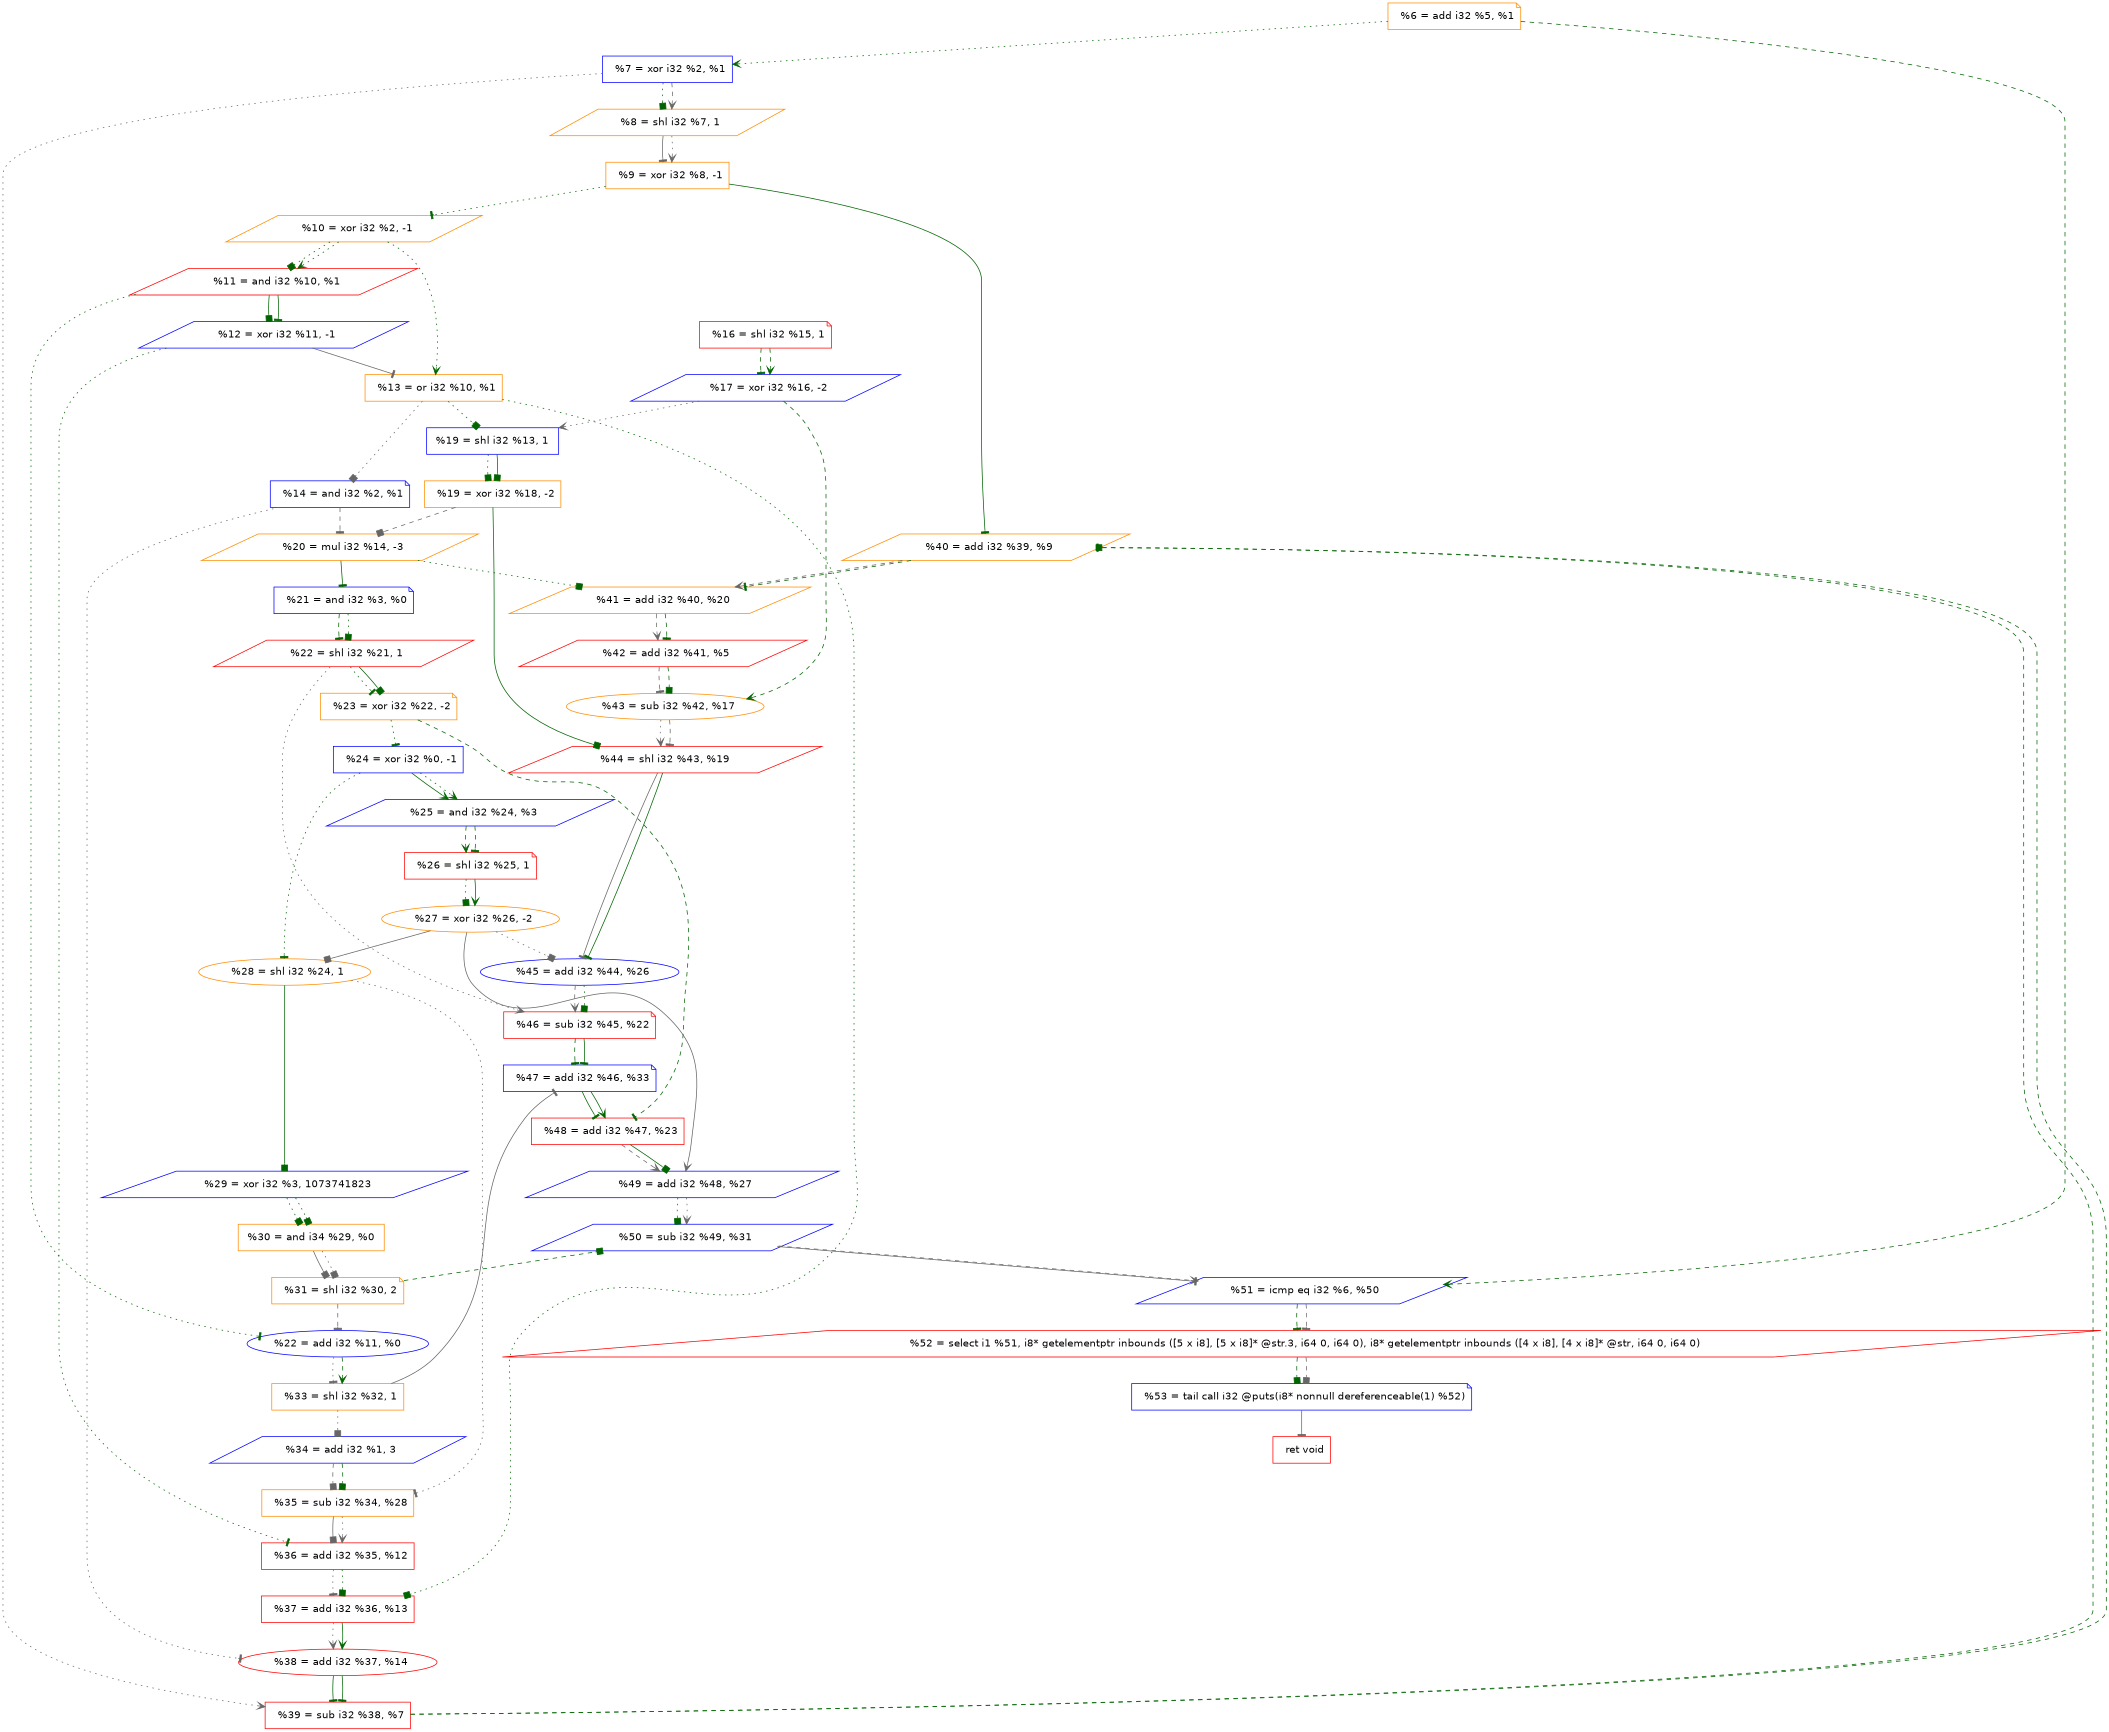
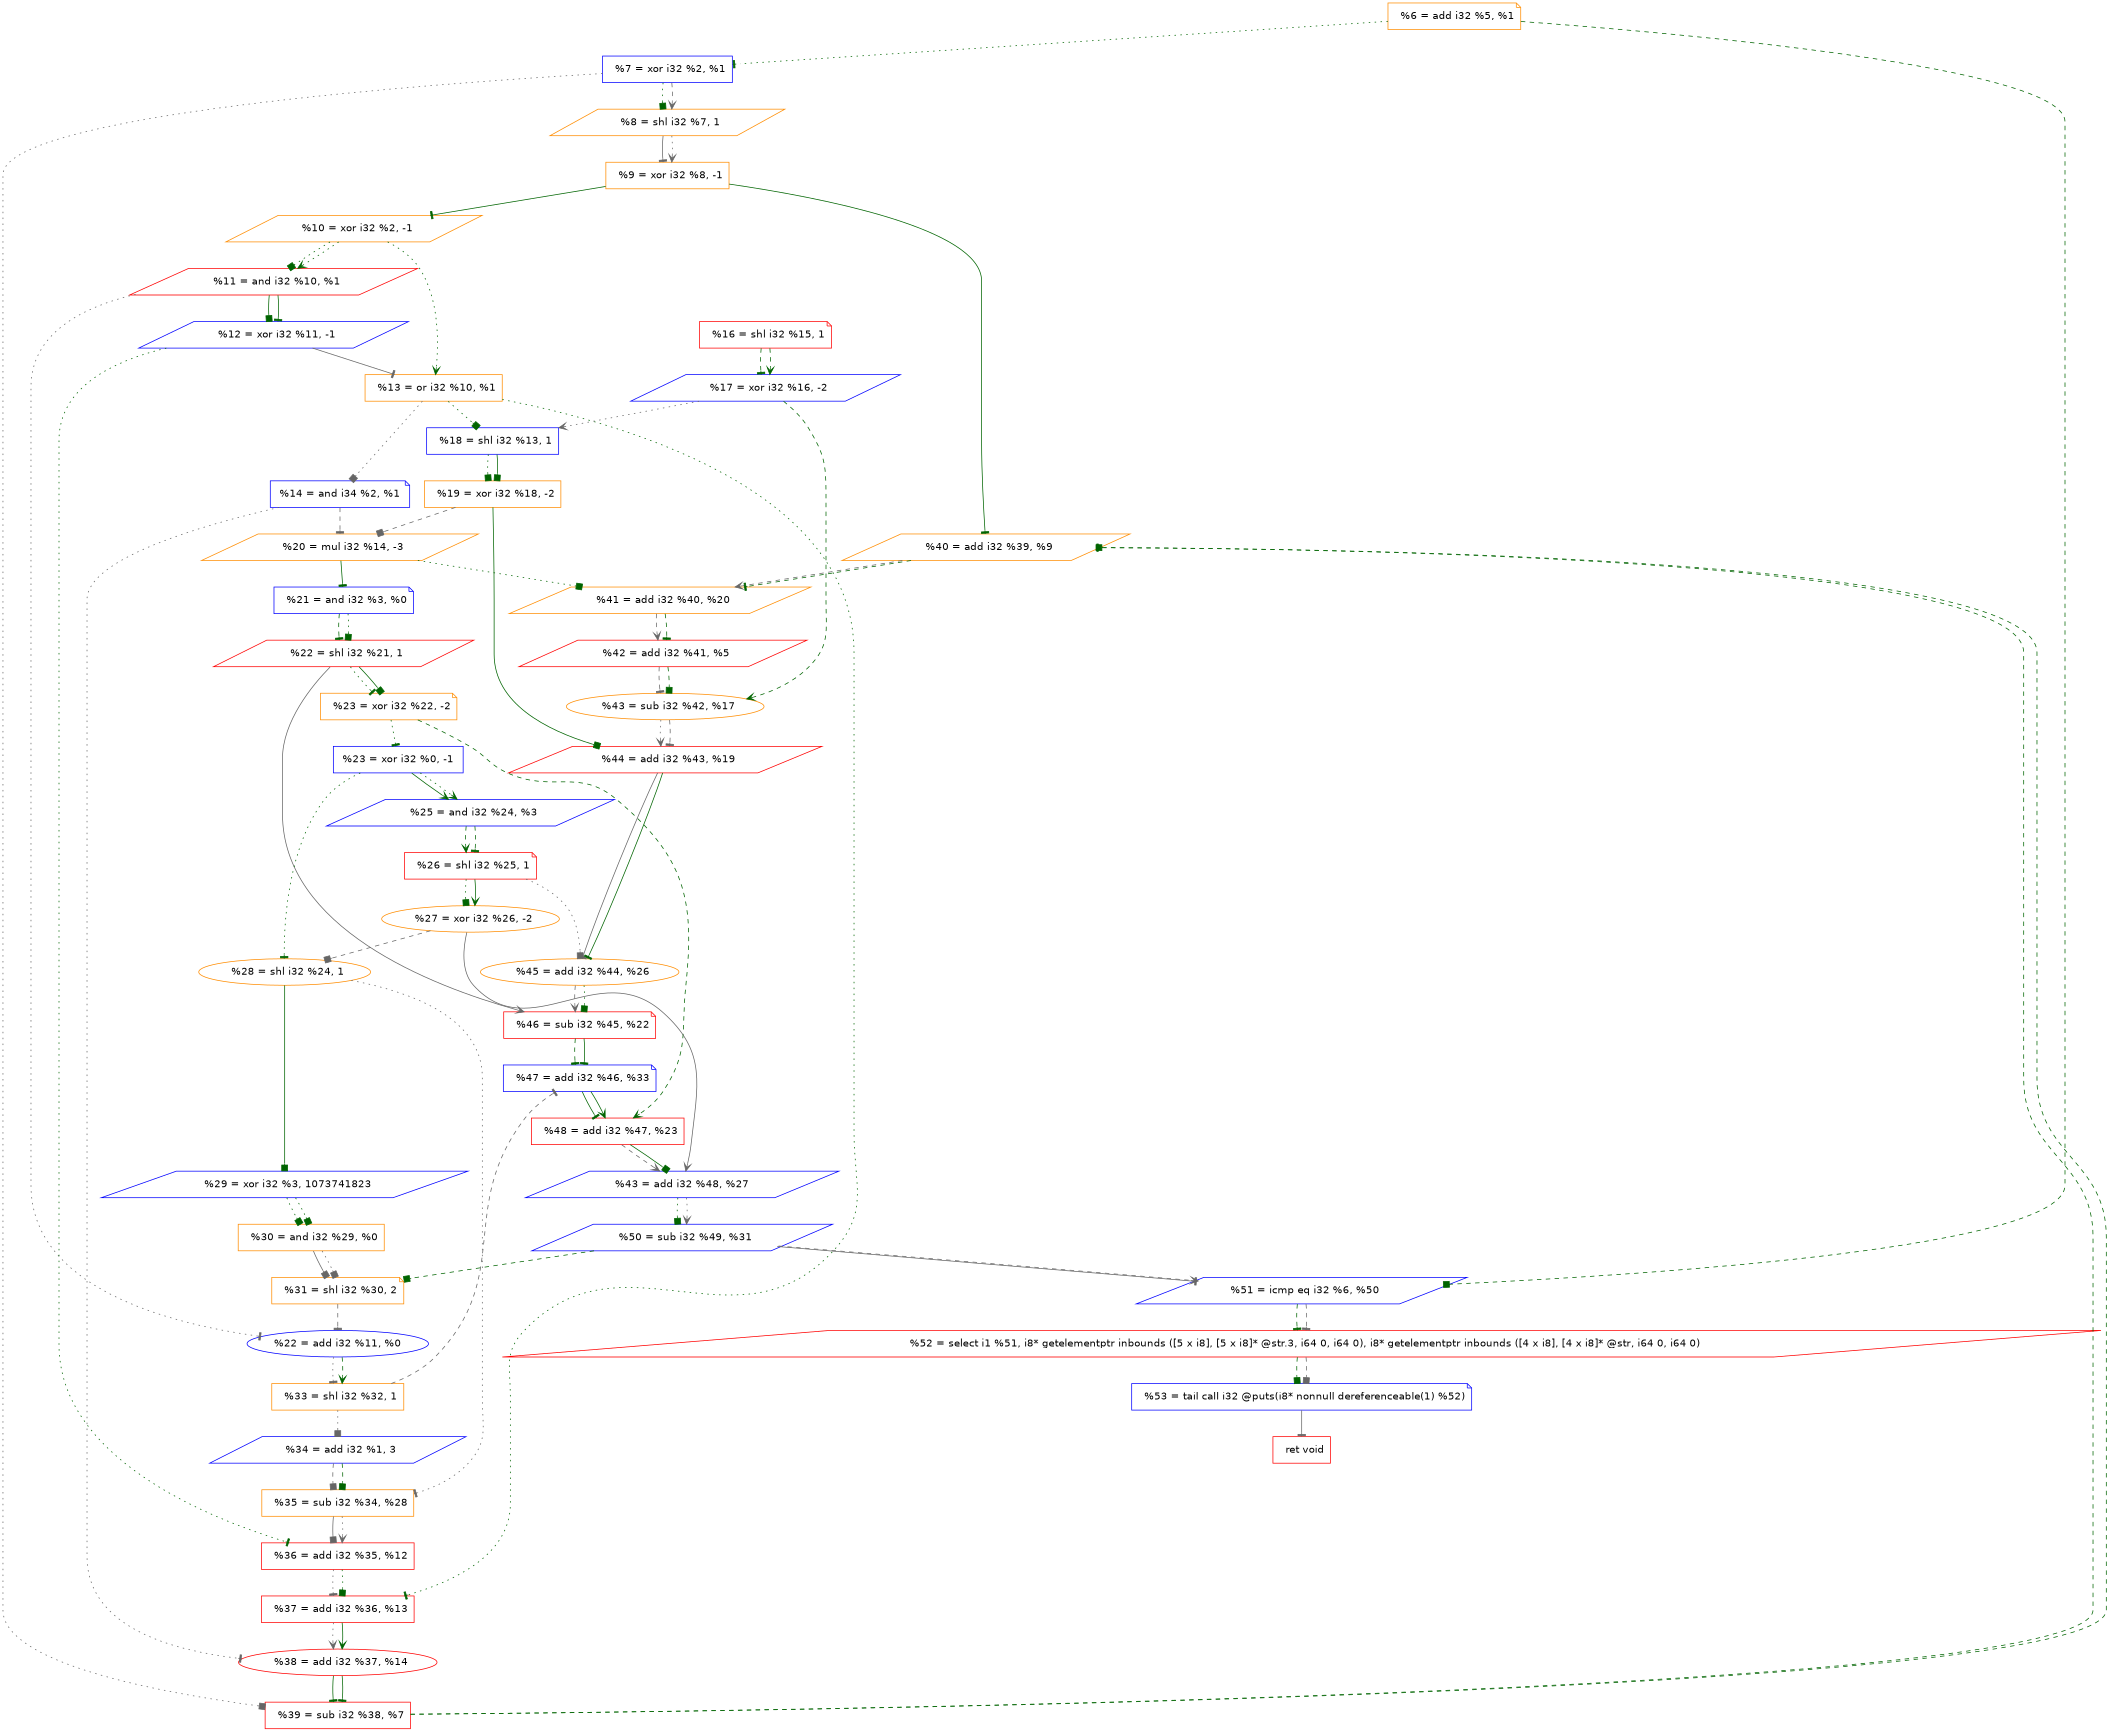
  digraph {
    fontname="DejaVu Sans"
    node [color=darkorange fontname="DejaVu Sans" shape=parallelogram]
    edge [arrowhead=tee color=darkgreen fontname="DejaVu Sans" style=dotted]
    n1 [label="  %6 = add i32 %5, %1" shape=note]
    n2 [color=blue label="  %7 = xor i32 %2, %1" shape=box]
    n3 [color=blue label="  %51 = icmp eq i32 %6, %50"]
    n4 [color=red label="  %42 = add i32 %41, %5"]
    n5 [label="  %43 = sub i32 %42, %17" shape=ellipse]
    n6 [label="  %8 = shl i32 %7, 1"]
    n7 [color=red label="  %39 = sub i32 %38, %7" shape=box]
    n8 [color=red label="  %52 = select i1 %51, i8* getelementptr inbounds ([5 x i8], [5 x i8]* @str.3, i64 0, i64 0), i8* getelementptr inbounds ([4 x i8], [4 x i8]* @str, i64 0, i64 0)"]
    n9 [label="  %9 = xor i32 %8, -1" shape=box]
    n10 [label="  %40 = add i32 %39, %9"]
    n11 [label="  %10 = xor i32 %2, -1"]
    n12 [color=red label="  %11 = and i32 %10, %1"]
    n13 [label="  %13 = or i32 %10, %1" shape=box]
    n14 [label="  %41 = add i32 %40, %20"]
    n15 [color=blue label="  %12 = xor i32 %11, -1"]
    n16 [color=blue label="%22 = add i32 %11, %0" shape=ellipse]
-   n17 [color=blue label="  %14 = and i32 %2, %1" shape=note]
-   n18 [color=blue label="%19 = shl i32 %13, 1" shape=box]
+   n17 [color=blue label="%14 = and i34 %2, %1" shape=note]
+   n18 [color=blue label="  %18 = shl i32 %13, 1" shape=box]
    n19 [color=red label="  %37 = add i32 %36, %13" shape=box]
    n20 [color=red label="  %36 = add i32 %35, %12" shape=box]
    n21 [label="  %33 = shl i32 %32, 1" shape=box]
    n22 [label="  %20 = mul i32 %14, -3"]
    n23 [color=red label="  %38 = add i32 %37, %14" shape=ellipse]
    n24 [label="  %19 = xor i32 %18, -2" shape=box]
    n25 [color=blue label="  %21 = and i32 %3, %0" shape=note]
    n26 [color=red label="  %16 = shl i32 %15, 1" shape=note]
    n27 [color=blue label="  %17 = xor i32 %16, -2"]
-   n28 [color=red label="%44 = shl i32 %43, %19"]
-   n29 [color=blue label="  %45 = add i32 %44, %26" shape=ellipse]
+   n28 [color=red label="  %44 = add i32 %43, %19"]
+   n29 [label="  %45 = add i32 %44, %26" shape=ellipse]
    n30 [color=red label="  %22 = shl i32 %21, 1"]
    n31 [label="  %23 = xor i32 %22, -2" shape=note]
    n32 [color=red label="  %46 = sub i32 %45, %22" shape=note]
-   n33 [color=blue label="  %24 = xor i32 %0, -1" shape=box]
+   n33 [color=blue label="%23 = xor i32 %0, -1" shape=box]
    n34 [color=red label="  %48 = add i32 %47, %23" shape=box]
    n35 [color=blue label="  %47 = add i32 %46, %33" shape=note]
    n36 [color=blue label="  %25 = and i32 %24, %3"]
    n37 [label="  %28 = shl i32 %24, 1" shape=ellipse]
-   n38 [color=blue label="  %49 = add i32 %48, %27"]
+   n38 [color=blue label="%43 = add i32 %48, %27"]
    n39 [color=red label="  %26 = shl i32 %25, 1" shape=note]
    n40 [color=blue label="  %29 = xor i32 %3, 1073741823"]
    n41 [label="  %35 = sub i32 %34, %28" shape=box]
    n42 [label="  %27 = xor i32 %26, -2" shape=ellipse]
    n43 [color=blue label="  %50 = sub i32 %49, %31"]
-   n44 [label="%30 = and i34 %29, %0" shape=box]
+   n44 [label="  %30 = and i32 %29, %0" shape=box]
    n45 [label="  %31 = shl i32 %30, 2" shape=note]
    n46 [color=blue label="  %34 = add i32 %1, 3"]
    n47 [color=blue label="  %53 = tail call i32 @puts(i8* nonnull dereferenceable(1) %52)" shape=note]
    n48 [color=red label="  ret void" shape=box]
-   n1 -> n2 [arrowhead=vee]
-   n1 -> n3 [arrowhead=vee style=dashed]
+   n1 -> n2
+   n1 -> n3 [arrowhead=box style=dashed]
    n2 -> n6 [arrowhead=box]
    n2 -> n6 [arrowhead=vee color=gray40 style=dashed]
-   n2 -> n7 [arrowhead=vee color=gray40]
+   n2 -> n7 [arrowhead=box color=gray40]
    n3 -> n8 [style=dashed]
    n3 -> n8 [color=gray40 style=dashed]
    n4 -> n5 [color=gray40 style=dashed]
    n4 -> n5 [arrowhead=box style=dashed]
    n5 -> n28 [arrowhead=vee color=gray40]
    n5 -> n28 [color=gray40 style=dashed]
    n6 -> n9 [color=gray40 style=solid]
    n6 -> n9 [arrowhead=vee color=gray40]
    n7 -> n10 [arrowhead=box style=dashed]
    n7 -> n10 [style=dashed]
    n8 -> n47 [arrowhead=box style=dashed]
    n8 -> n47 [arrowhead=box color=gray40 style=dashed]
    n9 -> n10 [style=solid]
-   n9 -> n11
+   n9 -> n11 [style=solid]
    n10 -> n14 [arrowhead=vee color=gray40 style=dashed]
    n10 -> n14 [style=dashed]
    n11 -> n12 [arrowhead=box]
    n11 -> n12 [arrowhead=vee]
    n11 -> n13 [arrowhead=vee]
    n12 -> n15 [arrowhead=box style=solid]
    n12 -> n15 [style=solid]
-   n12 -> n16
+   n12 -> n16 [color=gray40]
    n13 -> n17 [arrowhead=box color=gray40]
    n13 -> n18 [arrowhead=box]
-   n13 -> n19 [arrowhead=box]
+   n13 -> n19
    n14 -> n4 [arrowhead=vee color=gray40 style=dashed]
    n14 -> n4 [style=dashed]
    n15 -> n13 [color=gray40 style=solid]
    n15 -> n20
    n16 -> n21 [color=gray40]
    n16 -> n21 [arrowhead=vee style=dashed]
    n17 -> n22 [color=gray40 style=dashed]
    n17 -> n23 [color=gray40]
    n18 -> n24 [arrowhead=box]
    n18 -> n24 [arrowhead=box style=solid]
    n19 -> n23 [arrowhead=vee color=gray40]
    n19 -> n23 [arrowhead=vee style=solid]
    n20 -> n19 [color=gray40]
    n20 -> n19 [arrowhead=box]
-   n21 -> n35 [color=gray40 style=solid]
+   n21 -> n35 [color=gray40 style=dashed]
    n21 -> n46 [arrowhead=box color=gray40]
    n22 -> n14 [arrowhead=box]
    n22 -> n25 [style=solid]
    n23 -> n7 [style=solid]
    n23 -> n7 [style=solid]
    n24 -> n22 [arrowhead=box color=gray40 style=dashed]
    n24 -> n28 [arrowhead=box style=solid]
    n25 -> n30 [style=dashed]
    n25 -> n30 [arrowhead=box]
    n26 -> n27 [style=dashed]
    n26 -> n27 [arrowhead=vee style=dashed]
    n27 -> n5 [arrowhead=vee style=dashed]
    n27 -> n18 [arrowhead=vee color=gray40]
    n28 -> n29 [color=gray40 style=solid]
    n28 -> n29 [style=solid]
    n29 -> n32 [arrowhead=vee color=gray40 style=dashed]
    n29 -> n32 [arrowhead=box]
    n30 -> n31
    n30 -> n31 [arrowhead=box style=solid]
-   n30 -> n32 [arrowhead=vee color=gray40]
+   n30 -> n32 [arrowhead=vee color=gray40 style=solid]
    n31 -> n33
-   n31 -> n34 [style=dashed]
+   n31 -> n34 [arrowhead=vee style=dashed]
    n32 -> n35 [style=dashed]
    n32 -> n35 [style=solid]
    n33 -> n36 [arrowhead=vee style=solid]
    n33 -> n36 [arrowhead=vee]
    n33 -> n37
    n34 -> n38 [arrowhead=vee color=gray40 style=dashed]
    n34 -> n38 [arrowhead=box style=solid]
    n35 -> n34 [style=solid]
    n35 -> n34 [arrowhead=vee style=solid]
    n36 -> n39 [arrowhead=vee style=dashed]
    n36 -> n39 [style=dashed]
    n37 -> n40 [arrowhead=box style=solid]
    n37 -> n41 [color=gray40]
    n38 -> n43 [arrowhead=box]
    n38 -> n43 [arrowhead=vee color=gray40]
-   n42 -> n29 [arrowhead=box color=gray40]
+   n39 -> n29 [arrowhead=box color=gray40]
    n39 -> n42 [arrowhead=box]
    n39 -> n42 [arrowhead=vee style=solid]
    n40 -> n44 [arrowhead=box]
    n40 -> n44 [arrowhead=box]
    n41 -> n20 [arrowhead=box color=gray40 style=solid]
    n41 -> n20 [arrowhead=vee color=gray40]
-   n42 -> n37 [arrowhead=box color=gray40 style=solid]
+   n42 -> n37 [arrowhead=box color=gray40 style=dashed]
    n42 -> n38 [arrowhead=vee color=gray40 style=solid]
    n43 -> n3 [color=gray40 style=solid]
    n43 -> n3 [arrowhead=vee color=gray40 style=dashed]
    n44 -> n45 [arrowhead=box color=gray40 style=solid]
    n44 -> n45 [arrowhead=box color=gray40]
    n45 -> n16 [color=gray40 style=dashed]
-   n45 -> n43 [arrowhead=box style=dashed]
+   n43 -> n45 [arrowhead=box style=dashed]
    n46 -> n41 [arrowhead=box color=gray40 style=dashed]
    n46 -> n41 [arrowhead=box style=dashed]
    n47 -> n48 [color=gray40 style=solid]
  }
